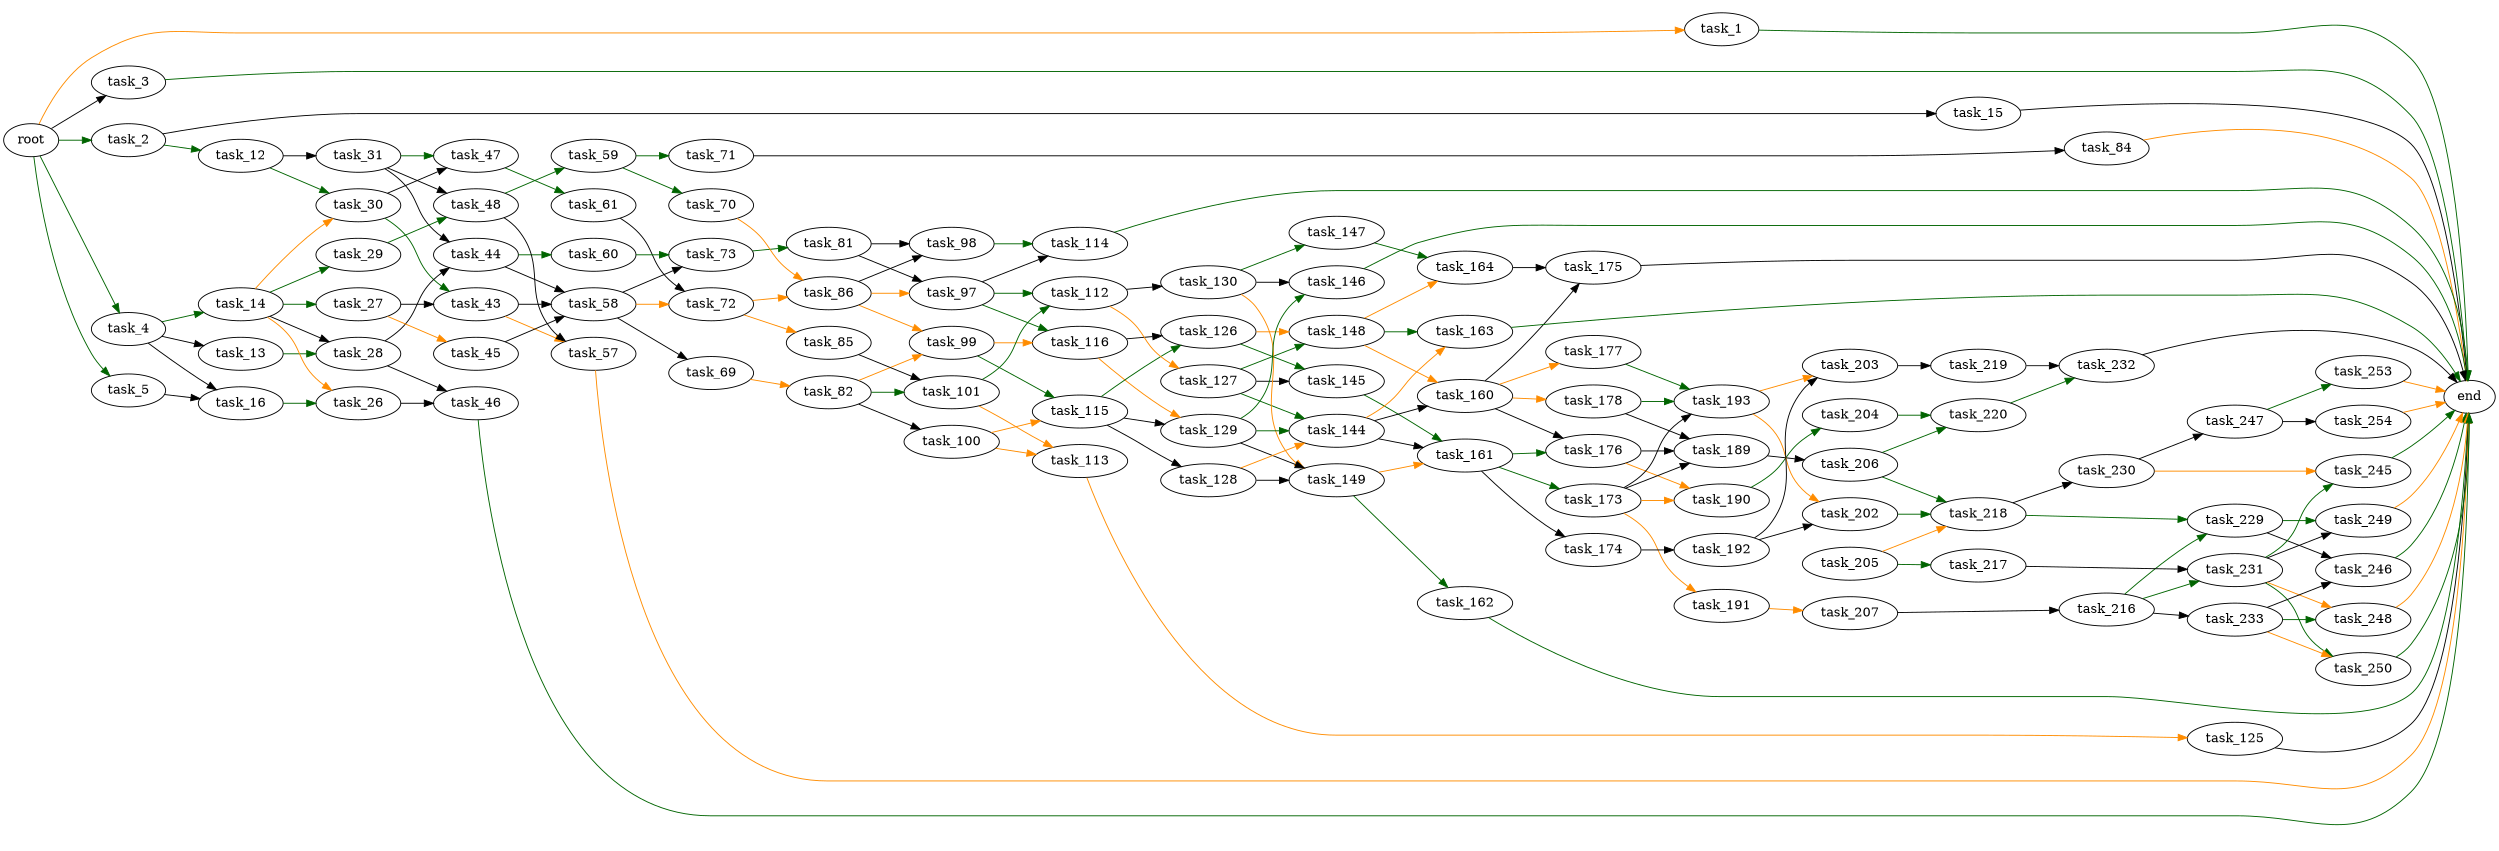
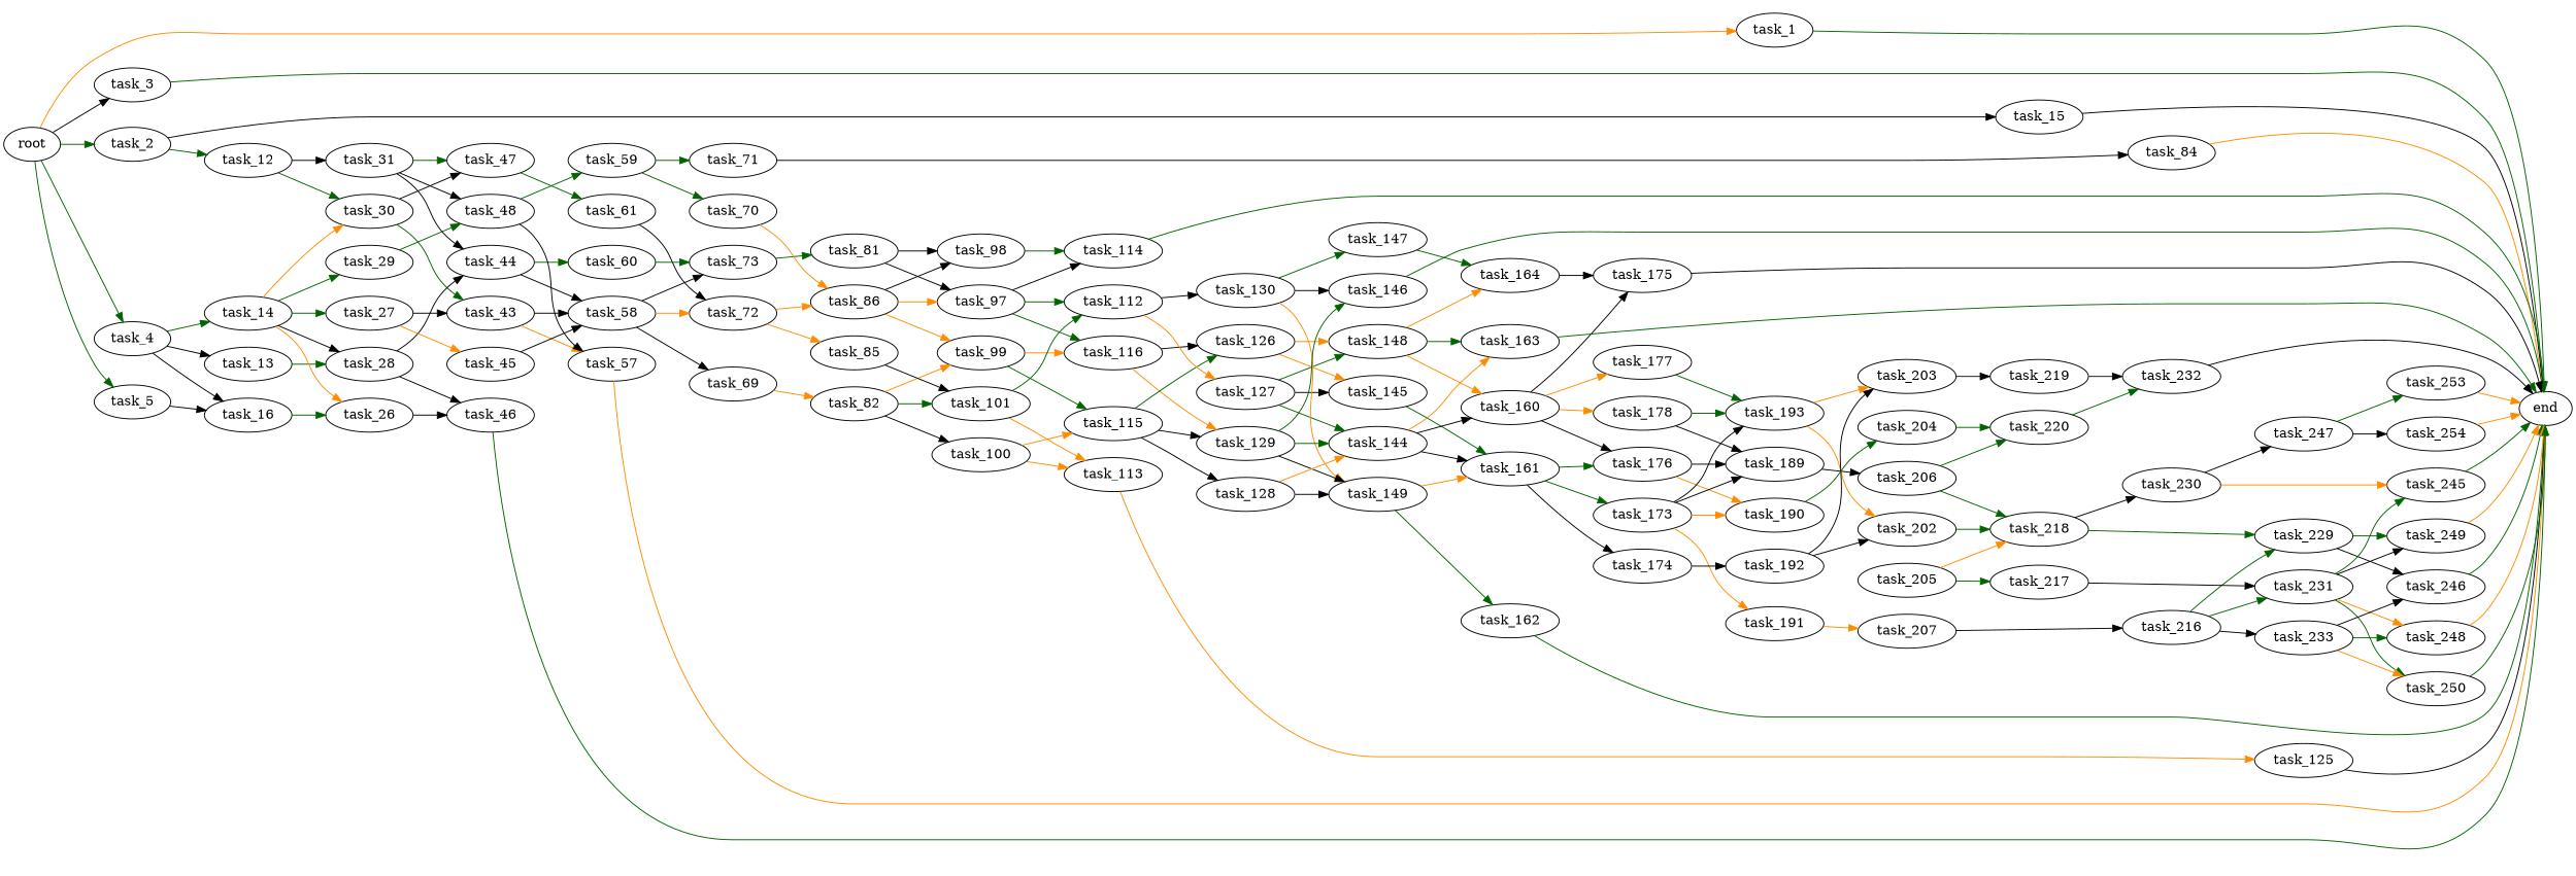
  digraph {
    rankdir=LR
    edge [color=darkgreen]
    root
    task_1
    task_2
    task_3
    task_4
    task_5
    end
    task_12
    task_15
    task_13
    task_14
    task_16
    task_30
    task_31
    task_28
    task_26
    task_27
    task_29
    task_43
    task_47
    task_44
    task_48
    task_46
    task_45
    task_57
    task_58
    task_61
    task_60
    task_59
    task_69
    task_72
    task_73
    task_70
    task_71
    task_82
    task_86
    task_85
    task_81
    task_84
    task_99
    task_100
    task_101
    task_97
    task_98
    task_116
    task_115
    task_113
    task_112
    task_114
    task_127
    task_130
    task_126
    task_129
    task_128
    task_125
    task_145
    task_148
    task_144
    task_149
    task_146
    task_147
    task_161
    task_160
    task_163
    task_164
    task_162
    task_176
    task_173
    task_174
    task_175
    task_177
    task_178
    task_189
    task_190
    task_193
    task_191
    task_192
    task_206
    task_204
    task_202
    task_203
    task_207
    task_218
    task_220
    task_216
    task_219
    task_205
    task_217
    task_229
    task_230
    task_232
    task_231
    task_233
    task_246
    task_249
    task_245
    task_247
    task_248
    task_250
    task_253
    task_254
    root -> task_1 [color=darkorange]
    root -> task_2
    root -> task_3 [color=black]
    root -> task_4
    root -> task_5
    task_1 -> end
    task_2 -> task_12
    task_2 -> task_15 [color=black]
    task_3 -> end
    task_4 -> task_13 [color=black]
    task_4 -> task_14
    task_4 -> task_16 [color=black]
    task_5 -> task_16 [color=black]
    task_12 -> task_30
    task_12 -> task_31 [color=black]
    task_15 -> end [color=black]
    task_13 -> task_28
    task_14 -> task_30 [color=darkorange]
    task_14 -> task_28 [color=black]
    task_14 -> task_26 [color=darkorange]
    task_14 -> task_27
    task_14 -> task_29
    task_16 -> task_26
    task_30 -> task_43
    task_30 -> task_47 [color=black]
    task_31 -> task_47
    task_31 -> task_44 [color=black]
    task_31 -> task_48 [color=black]
    task_28 -> task_44 [color=black]
    task_28 -> task_46 [color=black]
    task_26 -> task_46 [color=black]
    task_27 -> task_43 [color=black]
    task_27 -> task_45 [color=darkorange]
    task_29 -> task_48
    task_43 -> task_57 [color=darkorange]
    task_43 -> task_58 [color=black]
    task_47 -> task_61
    task_44 -> task_58 [color=black]
    task_44 -> task_60
    task_48 -> task_57 [color=black]
    task_48 -> task_59
    task_46 -> end
    task_45 -> task_58 [color=black]
    task_57 -> end [color=darkorange]
    task_58 -> task_69 [color=black]
    task_58 -> task_72 [color=darkorange]
    task_58 -> task_73 [color=black]
    task_61 -> task_72 [color=black]
    task_60 -> task_73
    task_59 -> task_70
    task_59 -> task_71
    task_69 -> task_82 [color=darkorange]
    task_72 -> task_86 [color=darkorange]
    task_72 -> task_85 [color=darkorange]
    task_73 -> task_81
    task_70 -> task_86 [color=darkorange]
    task_71 -> task_84 [color=black]
    task_82 -> task_99 [color=darkorange]
    task_82 -> task_100 [color=black]
    task_82 -> task_101
    task_86 -> task_99 [color=darkorange]
    task_86 -> task_97 [color=darkorange]
    task_86 -> task_98 [color=black]
    task_85 -> task_101 [color=black]
    task_81 -> task_97 [color=black]
    task_81 -> task_98 [color=black]
    task_84 -> end [color=darkorange]
    task_99 -> task_116 [color=darkorange]
    task_99 -> task_115
    task_100 -> task_115 [color=darkorange]
    task_100 -> task_113 [color=darkorange]
    task_101 -> task_113 [color=darkorange]
    task_101 -> task_112
    task_97 -> task_116
    task_97 -> task_112
    task_97 -> task_114 [color=black]
    task_98 -> task_114
    task_116 -> task_126 [color=black]
    task_116 -> task_129 [color=darkorange]
    task_115 -> task_126
    task_115 -> task_129 [color=black]
    task_115 -> task_128 [color=black]
    task_113 -> task_125 [color=darkorange]
    task_112 -> task_127 [color=darkorange]
    task_112 -> task_130 [color=black]
    task_114 -> end
    task_127 -> task_145 [color=black]
    task_127 -> task_148
    task_127 -> task_144
    task_130 -> task_149 [color=darkorange]
    task_130 -> task_146 [color=black]
    task_130 -> task_147
-   task_126 -> task_145
+   task_126 -> task_145 [color=darkorange]
    task_126 -> task_148 [color=darkorange]
    task_129 -> task_144
    task_129 -> task_149 [color=black]
    task_129 -> task_146
    task_128 -> task_144 [color=darkorange]
    task_128 -> task_149 [color=black]
    task_125 -> end [color=black]
    task_145 -> task_161
    task_148 -> task_160 [color=darkorange]
    task_148 -> task_163
    task_148 -> task_164 [color=darkorange]
    task_144 -> task_161 [color=black]
    task_144 -> task_160 [color=black]
    task_144 -> task_163 [color=darkorange]
    task_149 -> task_161 [color=darkorange]
    task_149 -> task_162
    task_146 -> end
    task_147 -> task_164
    task_161 -> task_176
    task_161 -> task_173
    task_161 -> task_174 [color=black]
    task_160 -> task_176 [color=black]
    task_160 -> task_175 [color=black]
    task_160 -> task_177 [color=darkorange]
    task_160 -> task_178 [color=darkorange]
    task_163 -> end
    task_164 -> task_175 [color=black]
    task_162 -> end
    task_176 -> task_189 [color=black]
    task_176 -> task_190 [color=darkorange]
    task_173 -> task_189 [color=black]
    task_173 -> task_190 [color=darkorange]
    task_173 -> task_193 [color=black]
    task_173 -> task_191 [color=darkorange]
    task_174 -> task_192 [color=black]
    task_175 -> end [color=black]
    task_177 -> task_193
    task_178 -> task_189 [color=black]
    task_178 -> task_193
    task_189 -> task_206 [color=black]
    task_190 -> task_204
    task_193 -> task_202 [color=darkorange]
    task_193 -> task_203 [color=darkorange]
    task_191 -> task_207 [color=darkorange]
    task_192 -> task_202 [color=black]
    task_192 -> task_203 [color=black]
    task_206 -> task_218
    task_206 -> task_220
    task_204 -> task_220
    task_202 -> task_218
    task_203 -> task_219 [color=black]
    task_207 -> task_216 [color=black]
    task_218 -> task_229
    task_218 -> task_230 [color=black]
    task_220 -> task_232
    task_216 -> task_229
    task_216 -> task_231
    task_216 -> task_233 [color=black]
    task_219 -> task_232 [color=black]
    task_205 -> task_218 [color=darkorange]
    task_205 -> task_217
    task_217 -> task_231 [color=black]
    task_229 -> task_246 [color=black]
    task_229 -> task_249
    task_230 -> task_245 [color=darkorange]
    task_230 -> task_247 [color=black]
    task_232 -> end [color=black]
    task_231 -> task_249 [color=black]
    task_231 -> task_245
    task_231 -> task_248 [color=darkorange]
    task_231 -> task_250
    task_233 -> task_246 [color=black]
    task_233 -> task_248
    task_233 -> task_250 [color=darkorange]
    task_246 -> end
    task_249 -> end [color=darkorange]
    task_245 -> end
    task_247 -> task_253
    task_247 -> task_254 [color=black]
    task_248 -> end [color=darkorange]
    task_250 -> end
    task_253 -> end [color=darkorange]
    task_254 -> end [color=darkorange]
  }
